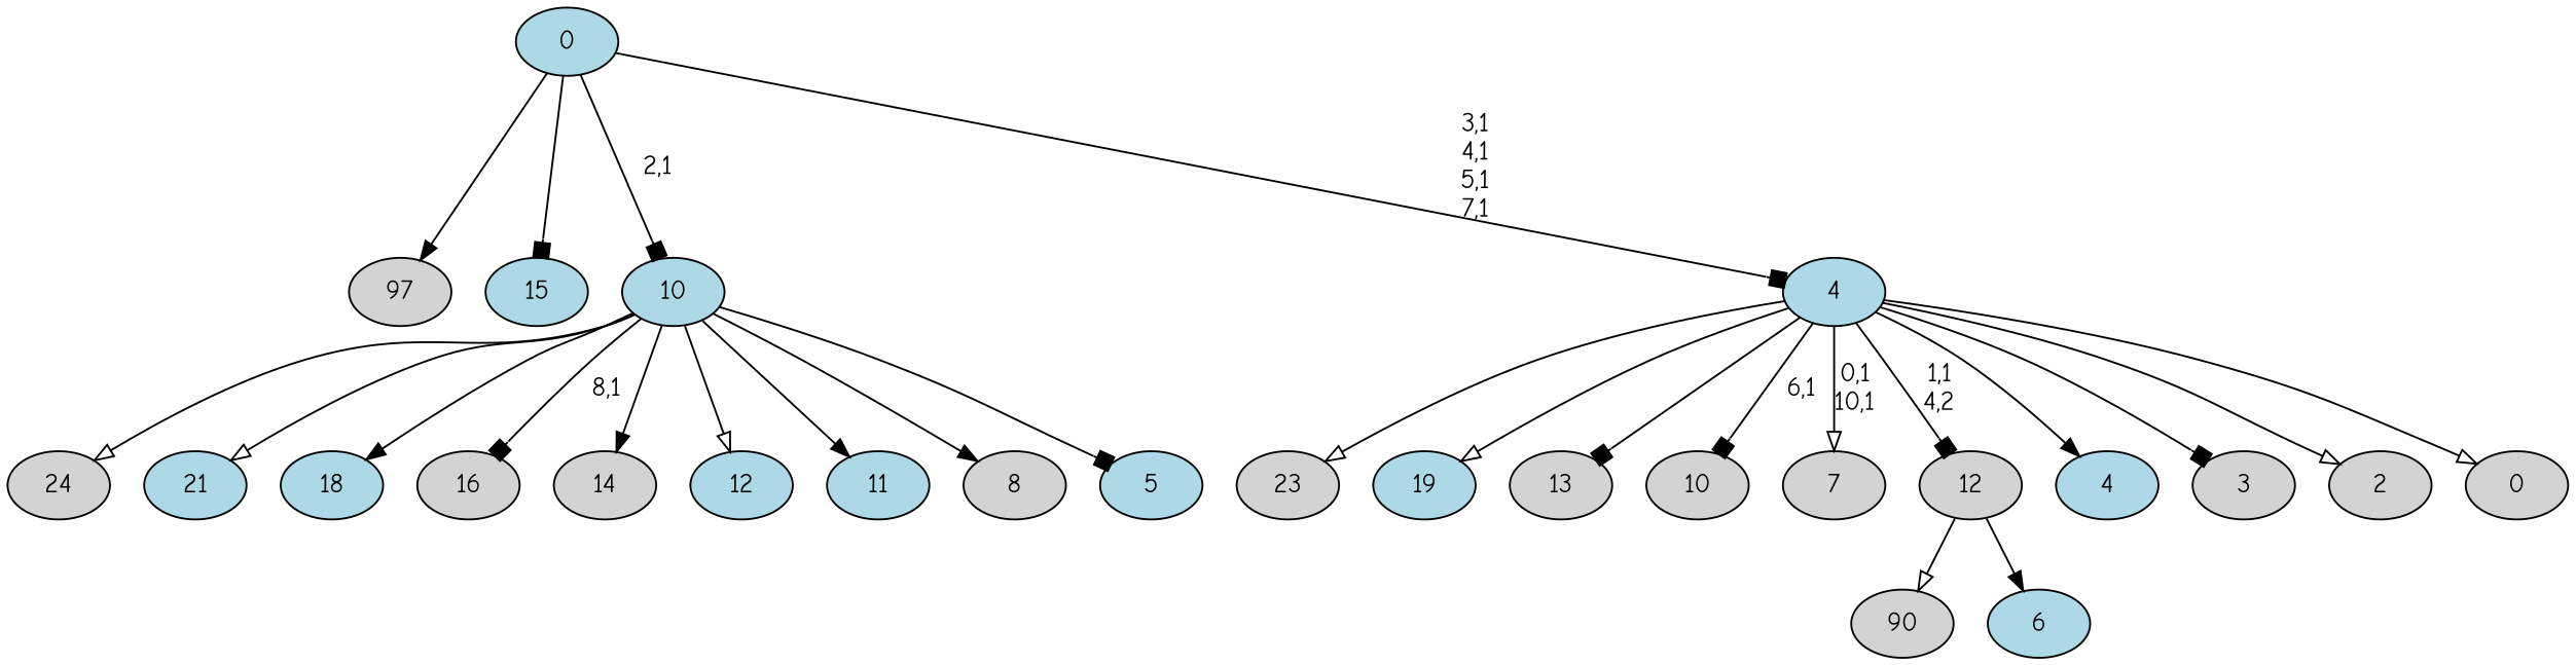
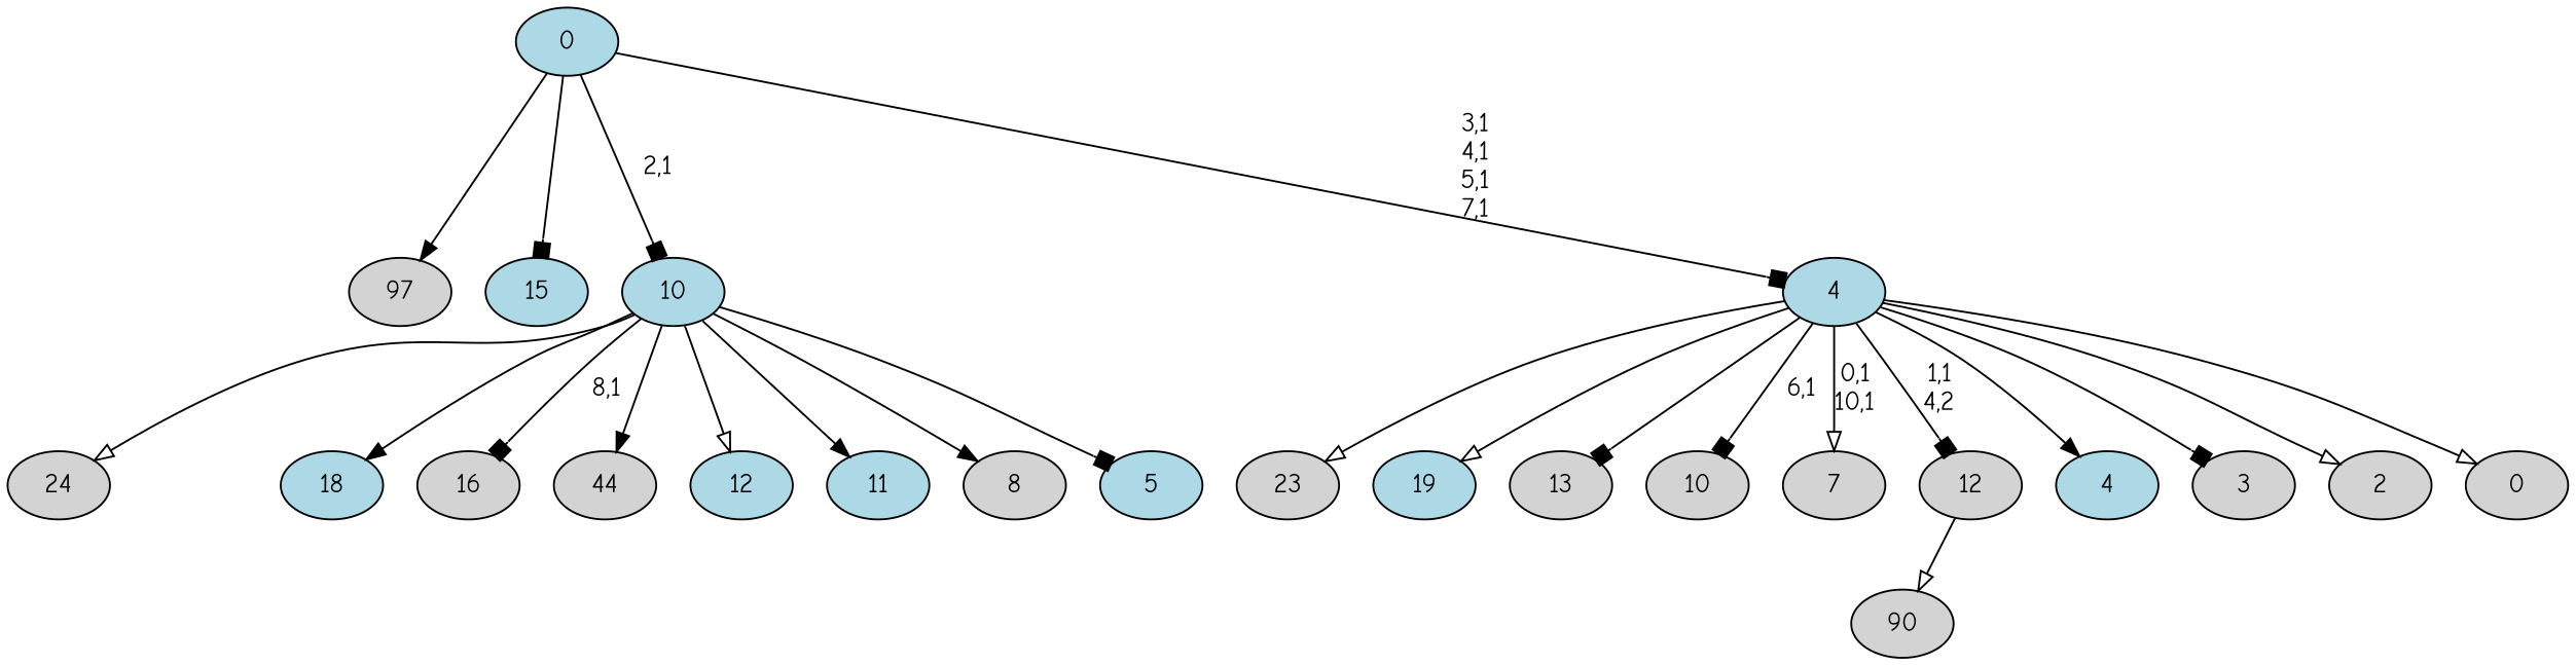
  digraph {
    fontname="Comic Neue"
    node [fillcolor=lightgrey fontname="Comic Neue" style=filled]
    edge [arrowhead=onormal fontname="Comic Neue"]
    n1 [label=24]
    n2 [label=23]
-   n3 [fillcolor=lightblue label=21]
    n4 [label=90]
    n5 [fillcolor=lightblue label=19]
    n6 [fillcolor=lightblue label=18]
    n7 [label=97]
    n8 [label=16]
    n9 [fillcolor=lightblue label=15]
-   n10 [label=14]
+   n10 [label=44]
    n11 [label=13]
    n12 [fillcolor=lightblue label=12]
    n13 [fillcolor=lightblue label=11]
    n14 [label=10]
    n15 [label=8]
    n16 [label=7]
-   n17 [fillcolor=lightblue label=6]
    12
    n19 [fillcolor=lightblue label=5]
    10 [fillcolor=lightblue]
    n21 [fillcolor=lightblue label=4]
    n22 [label=3]
    n23 [label=2]
    n24 [label=0]
    4 [fillcolor=lightblue]
    0 [fillcolor=lightblue]
    12 -> n4
-   12 -> n17 [arrowhead=normal]
    10 -> n1
-   10 -> n3
    10 -> n6 [arrowhead=normal]
    10 -> n8 [arrowhead=box label="8,1"]
    10 -> n10 [arrowhead=normal]
    10 -> n12
    10 -> n13 [arrowhead=normal]
    10 -> n15 [arrowhead=normal]
    10 -> n19 [arrowhead=box]
    4 -> n2
    4 -> n5
    4 -> n11 [arrowhead=box]
    4 -> n14 [arrowhead=box label="6,1"]
    4 -> n16 [label="0,1\n10,1"]
    4 -> 12 [arrowhead=box label="1,1\n4,2"]
    4 -> n21 [arrowhead=normal]
    4 -> n22 [arrowhead=box]
    4 -> n23
    4 -> n24
    0 -> n7 [arrowhead=normal]
    0 -> n9 [arrowhead=box]
    0 -> 10 [arrowhead=box label="2,1"]
    0 -> 4 [arrowhead=box label="3,1\n4,1\n5,1\n7,1"]
  }
